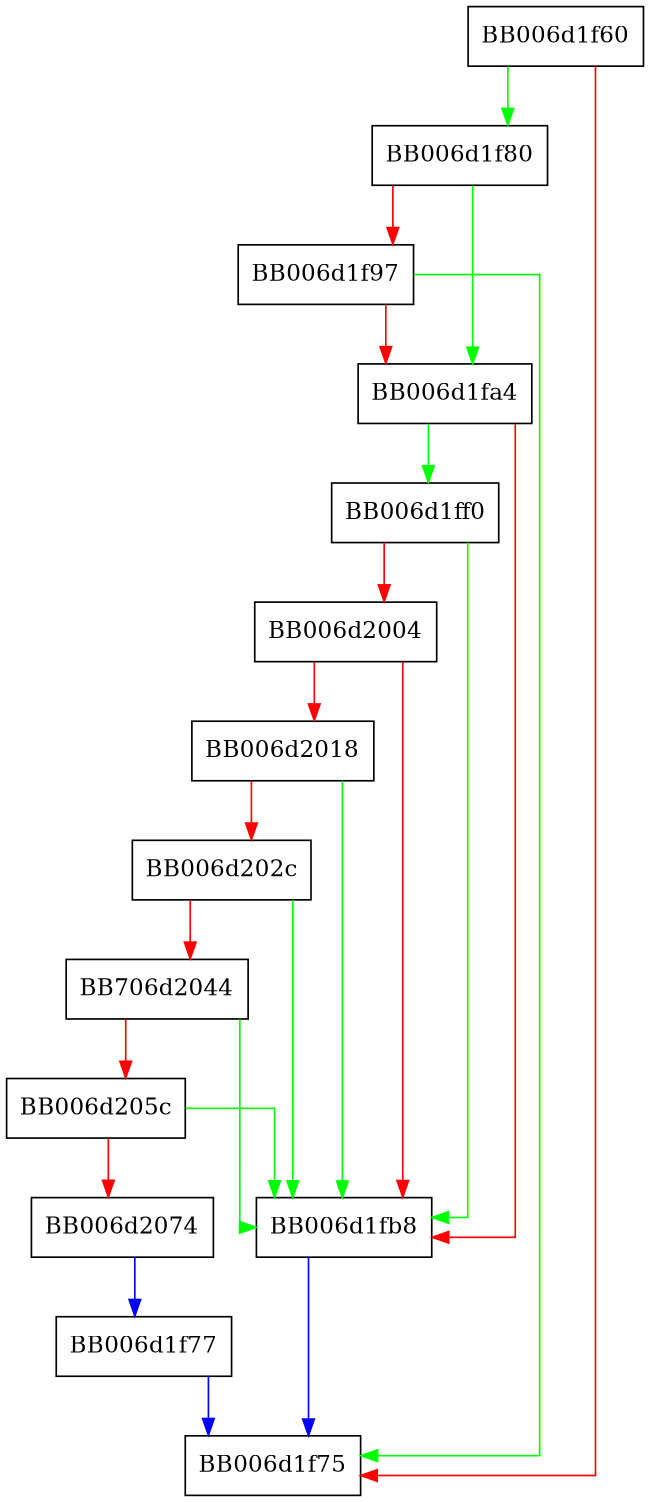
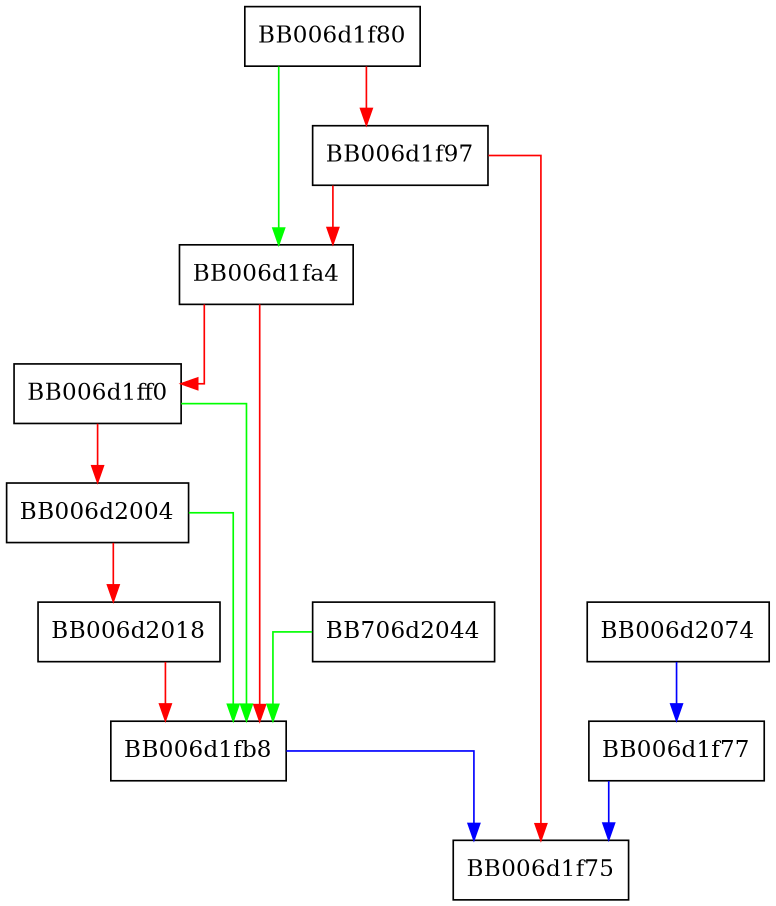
  digraph {
    splines=ortho
    node [shape=box]
    edge [color=green]
-   BB006d1f60
    BB006d1f80
    BB006d1f75
    BB006d1fa4
    BB006d1f97
    BB006d1ff0
    BB006d1fb8
    BB006d1f77
    BB006d2004
    BB006d2018
-   BB006d202c
    n12 [label=BB706d2044]
-   BB006d205c
    BB006d2074
-   BB006d1f60 -> BB006d1f80
-   BB006d1f60 -> BB006d1f75 [color=red]
    BB006d1f80 -> BB006d1fa4
    BB006d1f80 -> BB006d1f97 [color=red]
-   BB006d1fa4 -> BB006d1ff0
+   BB006d1fa4 -> BB006d1ff0 [color=red]
    BB006d1fa4 -> BB006d1fb8 [color=red]
-   BB006d1f97 -> BB006d1f75
+   BB006d1f97 -> BB006d1f75 [color=red]
    BB006d1f97 -> BB006d1fa4 [color=red]
    BB006d1ff0 -> BB006d1fb8
    BB006d1ff0 -> BB006d2004 [color=red]
    BB006d1fb8 -> BB006d1f75 [color=blue]
    BB006d1f77 -> BB006d1f75 [color=blue]
-   BB006d2004 -> BB006d1fb8 [color=red]
+   BB006d2004 -> BB006d1fb8
    BB006d2004 -> BB006d2018 [color=red]
-   BB006d2018 -> BB006d1fb8
-   BB006d2018 -> BB006d202c [color=red]
-   BB006d202c -> BB006d1fb8
-   BB006d202c -> n12 [color=red]
+   BB006d2018 -> BB006d1fb8 [color=red]
    n12 -> BB006d1fb8
-   n12 -> BB006d205c [color=red]
-   BB006d205c -> BB006d1fb8
-   BB006d205c -> BB006d2074 [color=red]
    BB006d2074 -> BB006d1f77 [color=blue]
  }
